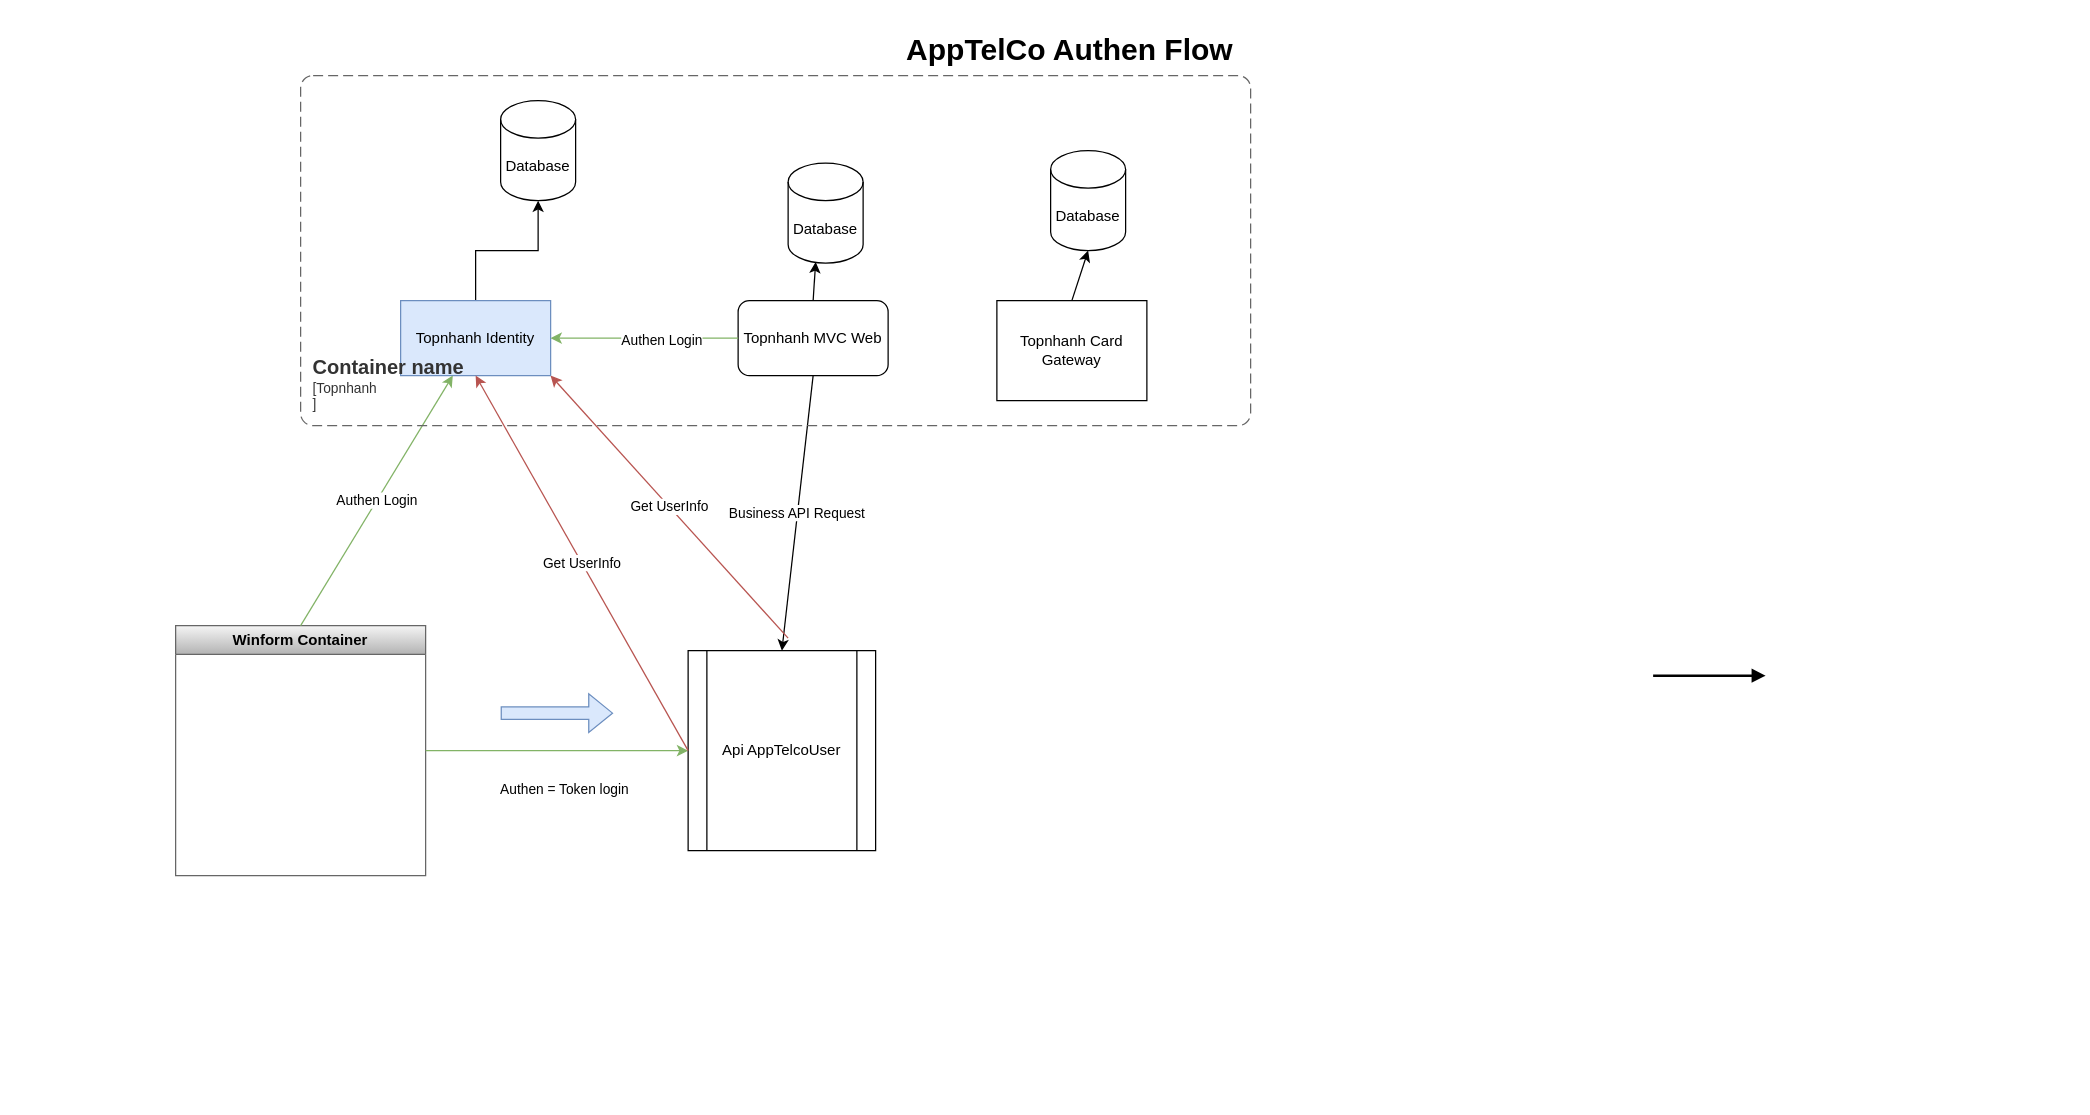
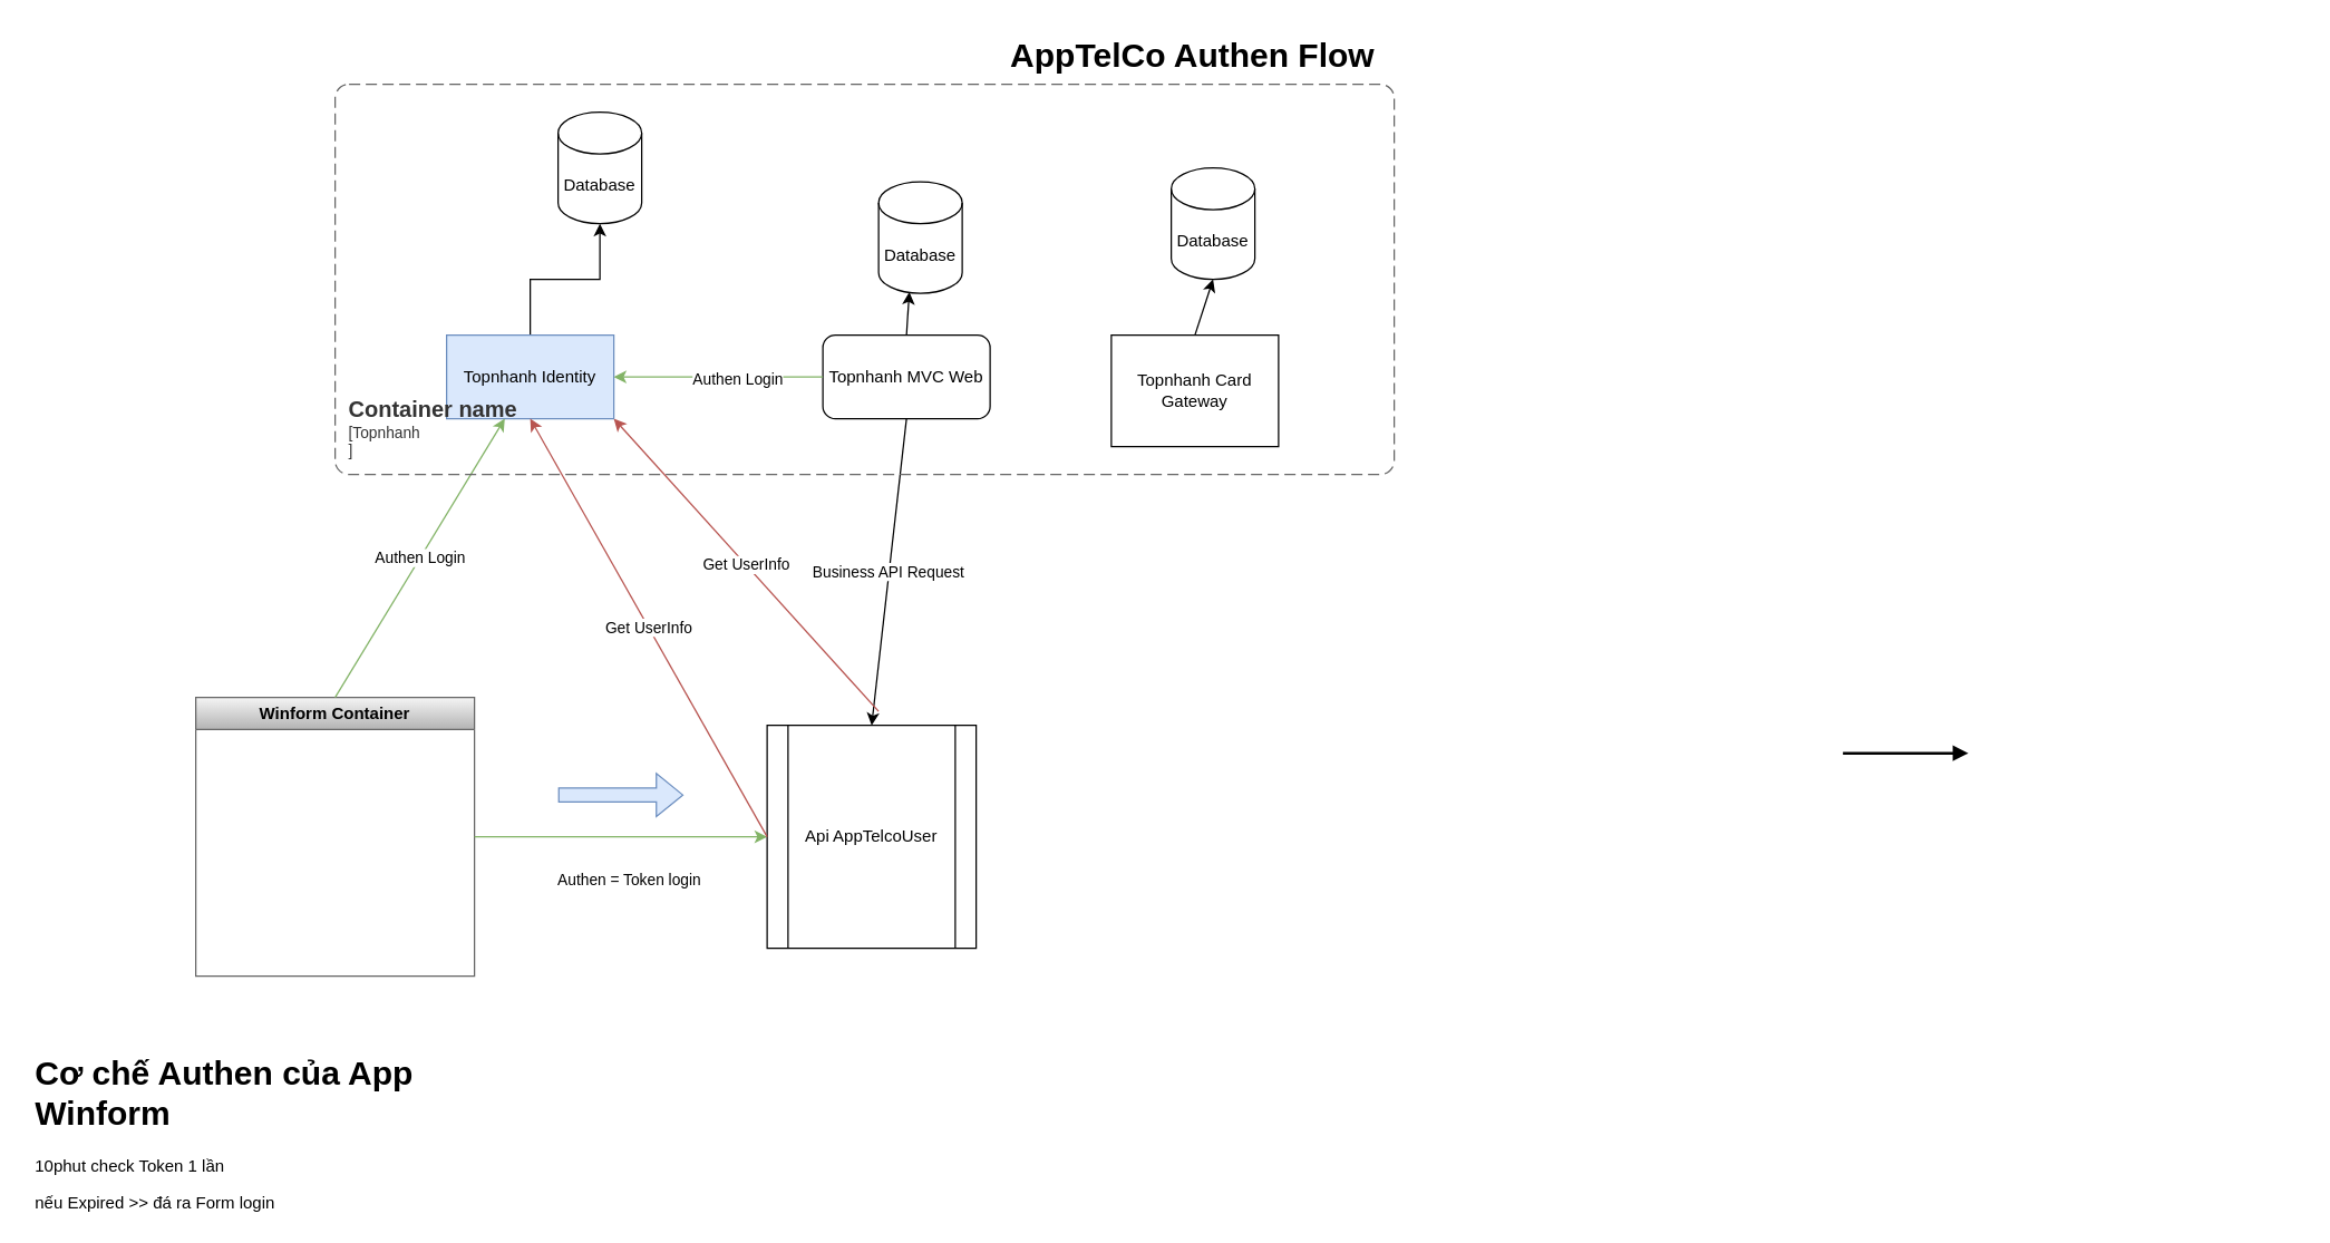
  <mxCell id="0" style=";html=1;" />
  <mxCell id="1" style=";html=1;" parent="0" />
  <mxCell id="2" style="edgeStyle=orthogonalEdgeStyle;rounded=0;html=1;endArrow=block;endFill=1;jettySize=auto;orthogonalLoop=1;strokeWidth=2;startArrow=none;startFill=0;" parent="1" edge="1"><mxGeometry relative="1" as="geometry"><mxPoint x="1322" y="540" as="sourcePoint" /><mxPoint x="1412" y="540" as="targetPoint" /></mxGeometry></mxCell>
  <mxCell id="3" value="AppTelCo Authen Flow" style="text;strokeColor=none;fillColor=none;html=1;fontSize=24;fontStyle=1;verticalAlign=middle;align=center;" parent="1" vertex="1"><mxGeometry x="60" y="20" width="1590" height="40" as="geometry" /></mxCell>
  <mxCell id="4" value="" style="edgeStyle=orthogonalEdgeStyle;rounded=0;orthogonalLoop=1;jettySize=auto;html=1;entryX=0.5;entryY=1;entryDx=0;entryDy=0;entryPerimeter=0;" parent="1" source="5" target="8" edge="1"><mxGeometry relative="1" as="geometry"><mxPoint x="490" y="160" as="targetPoint" /></mxGeometry></mxCell>
  <mxCell id="5" value="Topnhanh Identity" style="rounded=0;whiteSpace=wrap;html=1;fillColor=#dae8fc;strokeColor=#6c8ebf;" parent="1" vertex="1"><mxGeometry x="320" y="240" width="120" height="60" as="geometry" /></mxCell>
  <mxCell id="6" value="Winform Container" style="swimlane;whiteSpace=wrap;html=1;fillColor=#f5f5f5;gradientColor=#b3b3b3;strokeColor=#666666;" parent="1" vertex="1"><mxGeometry x="140" y="500" width="200" height="200" as="geometry" /></mxCell>
  <mxCell id="7" value="Authen Login" style="endArrow=classic;html=1;rounded=0;exitX=0.5;exitY=0;exitDx=0;exitDy=0;fillColor=#d5e8d4;gradientColor=#97d077;strokeColor=#82b366;" parent="1" source="6" target="5" edge="1"><mxGeometry width="50" height="50" relative="1" as="geometry"><mxPoint x="250" y="490" as="sourcePoint" /><mxPoint x="300" y="440" as="targetPoint" /></mxGeometry></mxCell>
  <mxCell id="8" value="Database" style="shape=cylinder3;whiteSpace=wrap;html=1;boundedLbl=1;backgroundOutline=1;size=15;" parent="1" vertex="1"><mxGeometry x="400" y="80" width="60" height="80" as="geometry" /></mxCell>
  <mxCell id="9" value="Api AppTelcoUser" style="shape=process;whiteSpace=wrap;html=1;backgroundOutline=1;" parent="1" vertex="1"><mxGeometry x="550" y="520" width="150" height="160" as="geometry" /></mxCell>
  <mxCell id="10" value="" style="endArrow=classic;html=1;rounded=0;exitX=1;exitY=0.5;exitDx=0;exitDy=0;entryX=0;entryY=0.5;entryDx=0;entryDy=0;fillColor=#d5e8d4;gradientColor=#97d077;strokeColor=#82b366;" parent="1" source="6" target="9" edge="1"><mxGeometry width="50" height="50" relative="1" as="geometry"><mxPoint x="440" y="700" as="sourcePoint" /><mxPoint x="490" y="650" as="targetPoint" /></mxGeometry></mxCell>
  <mxCell id="11" value="Authen = Token login" style="edgeLabel;html=1;align=center;verticalAlign=middle;resizable=0;points=[];" parent="10" vertex="1" connectable="0"><mxGeometry x="-0.409" y="3" relative="1" as="geometry"><mxPoint x="48" y="33" as="offset" /></mxGeometry></mxCell>
  <mxCell id="12" value="Topnhanh MVC Web" style="rounded=1;whiteSpace=wrap;html=1;" parent="1" vertex="1"><mxGeometry x="590" y="240" width="120" height="60" as="geometry" /></mxCell>
  <mxCell id="13" value="Business API Request " style="endArrow=classic;html=1;rounded=0;exitX=0.5;exitY=1;exitDx=0;exitDy=0;entryX=0.5;entryY=0;entryDx=0;entryDy=0;" parent="1" source="12" target="9" edge="1"><mxGeometry width="50" height="50" relative="1" as="geometry"><mxPoint x="440" y="700" as="sourcePoint" /><mxPoint x="490" y="650" as="targetPoint" /></mxGeometry></mxCell>
  <mxCell id="14" value="" style="shape=flexArrow;endArrow=classic;html=1;rounded=0;fillColor=#dae8fc;strokeColor=#6c8ebf;" parent="1" edge="1"><mxGeometry width="50" height="50" relative="1" as="geometry"><mxPoint x="400" y="570" as="sourcePoint" /><mxPoint x="490" y="570" as="targetPoint" /></mxGeometry></mxCell>
  <mxCell id="15" value="" style="endArrow=classic;html=1;rounded=1;exitX=0;exitY=0.5;exitDx=0;exitDy=0;fillColor=#d5e8d4;gradientColor=#97d077;strokeColor=#82b366;" parent="1" source="12" target="5" edge="1"><mxGeometry width="50" height="50" relative="1" as="geometry"><mxPoint x="440" y="700" as="sourcePoint" /><mxPoint x="490" y="650" as="targetPoint" /></mxGeometry></mxCell>
  <mxCell id="16" value="Authen Login" style="edgeLabel;html=1;align=center;verticalAlign=middle;resizable=0;points=[];" parent="15" vertex="1" connectable="0"><mxGeometry x="-0.179" y="1" relative="1" as="geometry"><mxPoint as="offset" /></mxGeometry></mxCell>
  <mxCell id="17" value="&lt;font style=&quot;font-size: 16px&quot;&gt;&lt;b&gt;&lt;div style=&quot;text-align: left&quot;&gt;Container name&lt;/div&gt;&lt;/b&gt;&lt;/font&gt;&lt;div style=&quot;text-align: left&quot;&gt;[Topnhanh&#10;]&lt;/div&gt;" style="rounded=1;fontSize=11;whiteSpace=wrap;html=1;dashed=1;arcSize=20;fillColor=none;strokeColor=#666666;fontColor=#333333;labelBackgroundColor=none;align=left;verticalAlign=bottom;labelBorderColor=none;spacingTop=0;spacing=10;dashPattern=8 4;metaEdit=1;rotatable=0;perimeter=rectanglePerimeter;noLabel=0;labelPadding=0;allowArrows=0;connectable=0;expand=0;recursiveResize=0;editable=1;pointerEvents=0;absoluteArcSize=1;points=[[0.25,0,0],[0.5,0,0],[0.75,0,0],[1,0.25,0],[1,0.5,0],[1,0.75,0],[0.75,1,0],[0.5,1,0],[0.25,1,0],[0,0.75,0],[0,0.5,0],[0,0.25,0]];" parent="1" vertex="1"><mxGeometry x="240" y="60" width="760" height="280" as="geometry" /></mxCell>
+ <mxCell id="18" value="&lt;h1&gt;Cơ chế Authen của App Winform&lt;br&gt;&lt;/h1&gt;&lt;p&gt;10phut check Token 1 lần &lt;br&gt;&lt;/p&gt;&lt;p&gt;nếu Expired &amp;gt;&amp;gt; đá ra Form login &lt;br&gt;&lt;/p&gt;&lt;p&gt;&lt;br&gt;&lt;/p&gt;" style="text;html=1;strokeColor=none;fillColor=none;spacing=5;spacingTop=-20;whiteSpace=wrap;overflow=hidden;rounded=0;" parent="1" vertex="1"><mxGeometry x="20" y="750" width="310" height="120" as="geometry" /></mxCell>
  <mxCell id="19" value="Get UserInfo" style="endArrow=classic;html=1;rounded=0;entryX=0.5;entryY=1;entryDx=0;entryDy=0;fillColor=#f8cecc;gradientColor=#ea6b66;strokeColor=#b85450;exitX=0;exitY=0.5;exitDx=0;exitDy=0;" parent="1" source="9" target="5" edge="1"><mxGeometry width="50" height="50" relative="1" as="geometry"><mxPoint x="440" y="700" as="sourcePoint" /><mxPoint x="490" y="650" as="targetPoint" /></mxGeometry></mxCell>
  <mxCell id="20" value="Get UserInfo" style="endArrow=classic;html=1;rounded=0;entryX=1;entryY=1;entryDx=0;entryDy=0;fillColor=#f8cecc;gradientColor=#ea6b66;strokeColor=#b85450;" parent="1" target="5" edge="1"><mxGeometry width="50" height="50" relative="1" as="geometry"><mxPoint x="630" y="510" as="sourcePoint" /><mxPoint x="450" y="310" as="targetPoint" /></mxGeometry></mxCell>
  <mxCell id="21" value="Database" style="shape=cylinder3;whiteSpace=wrap;html=1;boundedLbl=1;backgroundOutline=1;size=15;" vertex="1" parent="1"><mxGeometry x="630" y="130" width="60" height="80" as="geometry" /></mxCell>
  <mxCell id="22" value="Topnhanh Card Gateway" style="rounded=0;whiteSpace=wrap;html=1;" vertex="1" parent="1"><mxGeometry x="797" y="240" width="120" height="80" as="geometry" /></mxCell>
  <mxCell id="23" value="Database" style="shape=cylinder3;whiteSpace=wrap;html=1;boundedLbl=1;backgroundOutline=1;size=15;" vertex="1" parent="1"><mxGeometry x="840" y="120" width="60" height="80" as="geometry" /></mxCell>
  <mxCell id="24" value="" style="endArrow=classic;html=1;rounded=0;exitX=0.5;exitY=0;exitDx=0;exitDy=0;entryX=0.367;entryY=0.988;entryDx=0;entryDy=0;entryPerimeter=0;" edge="1" parent="1" source="12" target="21"><mxGeometry width="50" height="50" relative="1" as="geometry"><mxPoint x="680" y="700" as="sourcePoint" /><mxPoint x="730" y="650" as="targetPoint" /></mxGeometry></mxCell>
  <mxCell id="25" value="" style="endArrow=classic;html=1;rounded=0;exitX=0.5;exitY=0;exitDx=0;exitDy=0;entryX=0.5;entryY=1;entryDx=0;entryDy=0;entryPerimeter=0;" edge="1" parent="1" source="22" target="23"><mxGeometry width="50" height="50" relative="1" as="geometry"><mxPoint x="850" y="520" as="sourcePoint" /><mxPoint x="900" y="470" as="targetPoint" /></mxGeometry></mxCell>
